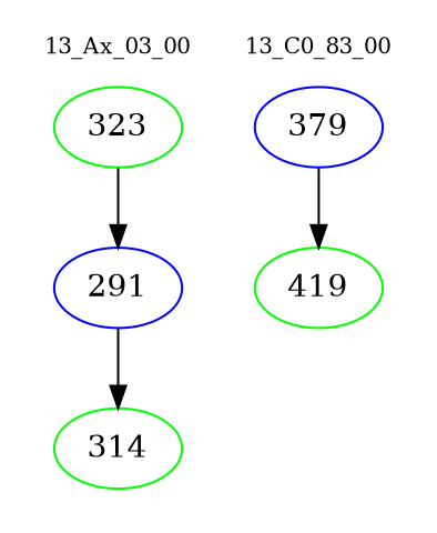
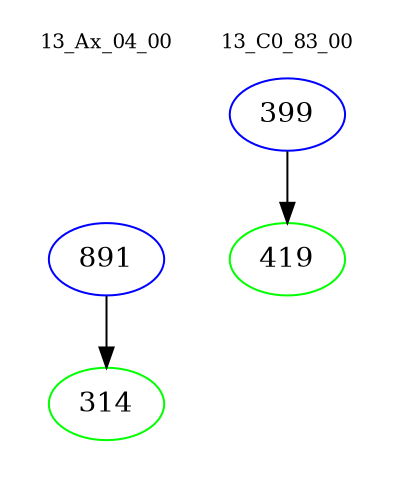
  digraph {
    node [color=green]
    edge [color=black]
-   n1 [label=323]
-   n2 [color=blue label=291]
+   n2 [color=blue label=891]
    n3 [label=314]
-   n4 [color=blue label=379]
+   n4 [color=blue label=399]
    n5 [label=419]
    subgraph cluster_1 {
      color=white
      fontsize=10
-     label="13_Ax_03_00"
-     n1
+     label="13_Ax_04_00"
      n2
      n3
    }
    subgraph cluster_2 {
      color=white
      fontsize=10
      label="13_C0_83_00"
      n4
      n5
    }
-   n1 -> n2
    n2 -> n3
    n4 -> n5
  }
